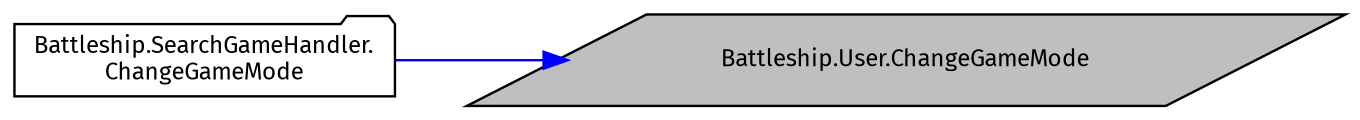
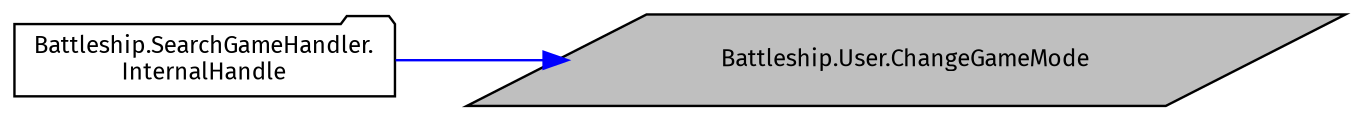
  digraph {
    rankdir=RL
    fontname="Fira Sans"
    node [color=black fontname="Fira Sans" fontsize=10 style=filled]
    n1 [fillcolor=grey75 fontcolor=black height=0.2 label="Battleship.User.ChangeGameMode" shape=parallelogram width=0.4]
-   n2 [fillcolor=white height=0.2 label="Battleship.SearchGameHandler.\lChangeGameMode" shape=folder width=0.4]
+   n2 [fillcolor=white height=0.2 label="Battleship.SearchGameHandler.\lInternalHandle" shape=folder width=0.4]
    n1 -> n2 [color=blue dir=back fontname="Fira Sans" fontsize=10 labelfontname=Helvetica labelfontsize=10 style=solid]
  }
